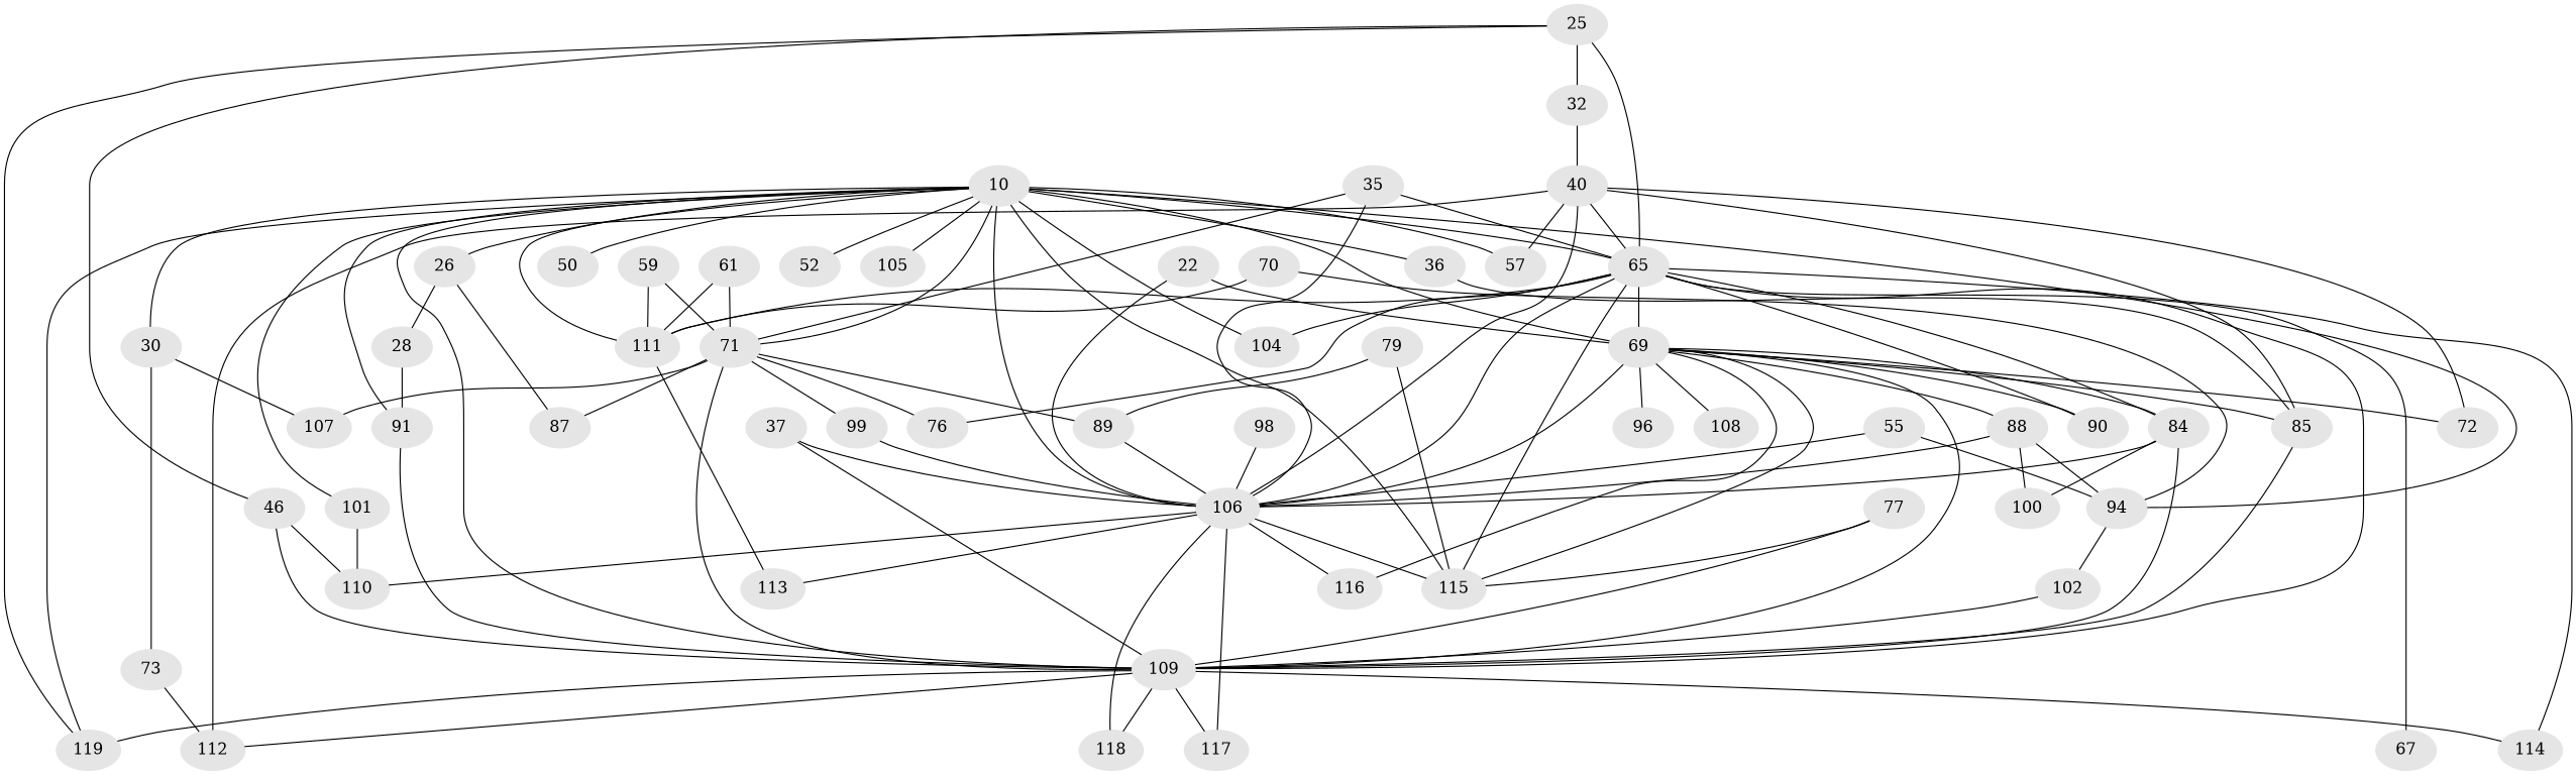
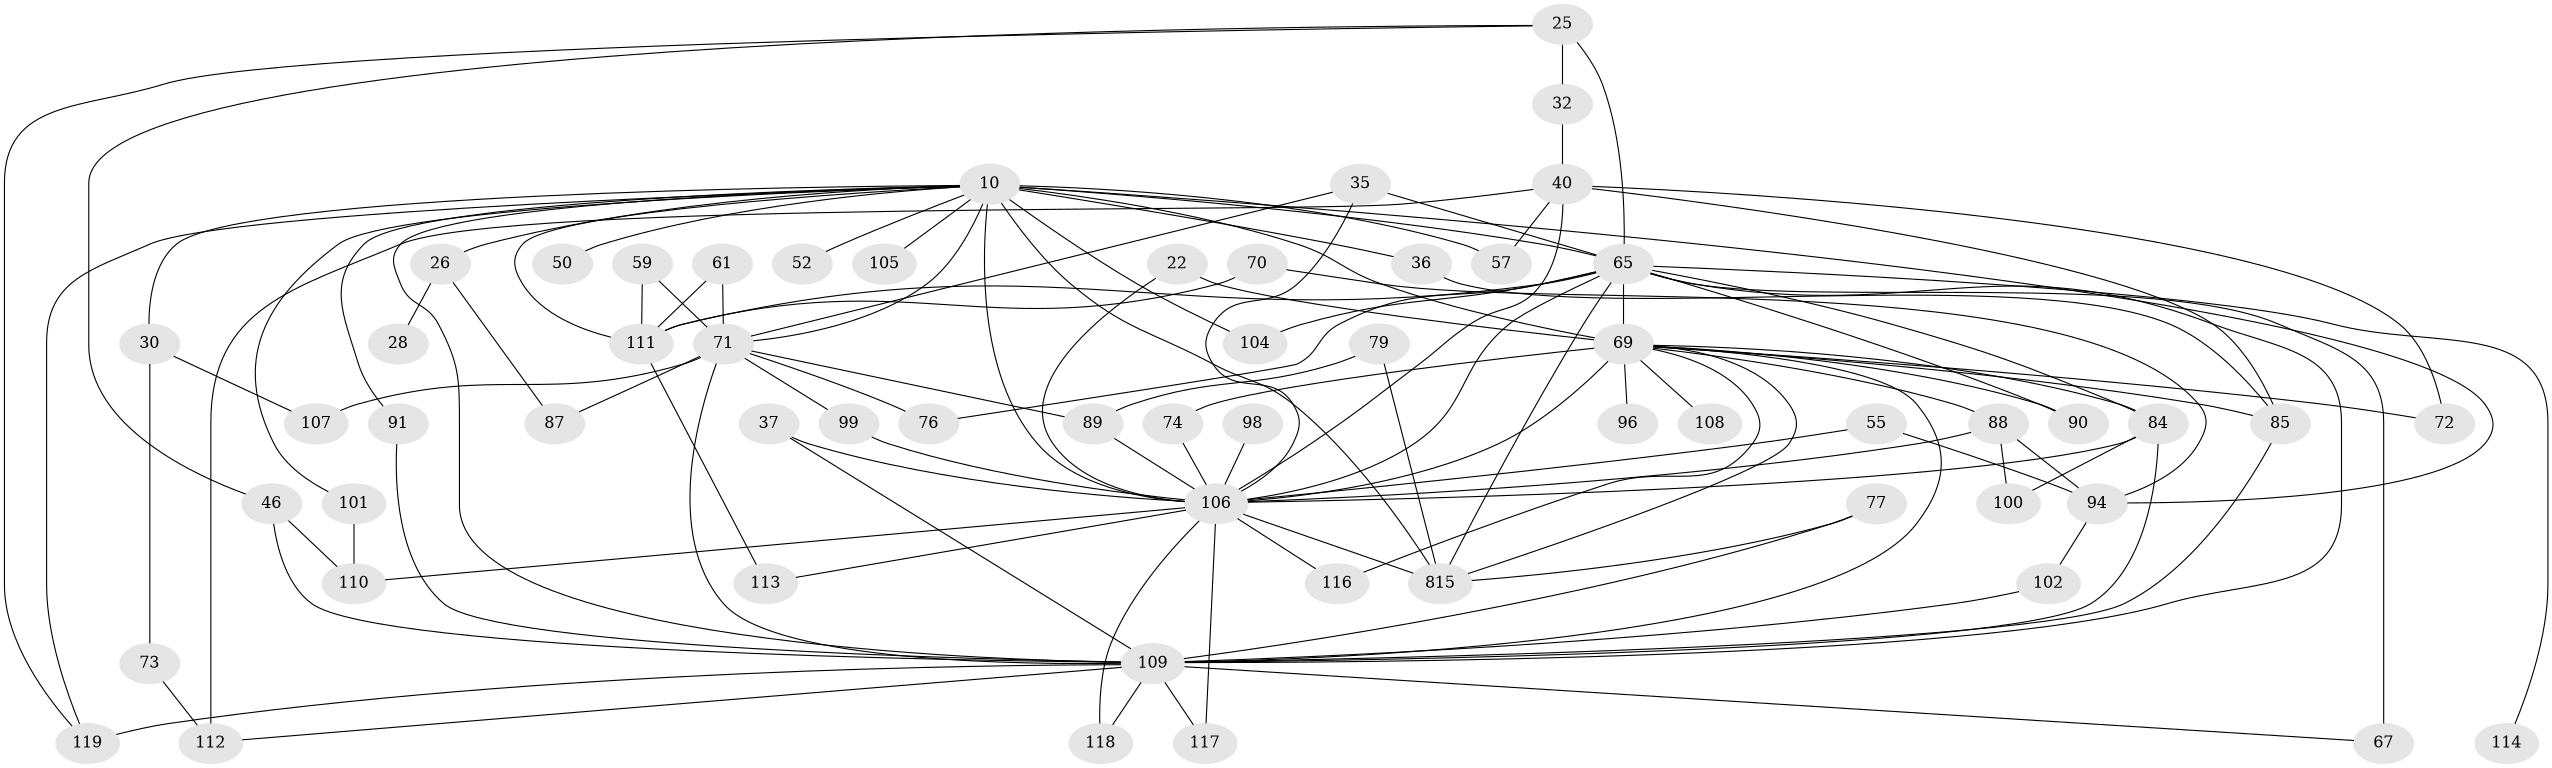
  graph {
    node [color=gray90 style=filled]
    10 [super="+3+7"]
    26
    30
    36
    50
    52
    57
    65 [super="+23+8"]
    69 [super="+49+56+51+9"]
    71 [super="+33+66"]
    91 [super="+21"]
    94 [super="+43"]
    101
    104
    105
    106 [super="+80+31+97"]
    109 [super="+63+83+45"]
    111 [super="+54"]
-   115 [super="+42+58+95+93"]
+   115 [super="+42+58+95+93" label=815]
    119 [super="+92"]
    28
    87
    73
    107
    85 [super="+39"]
    67
    76
    84 [super="+82+64"]
    90
    114
    72
+   74
    88 [super="+86"]
    96
    108
    116
    89 [super="+47"]
    99
    102
    110 [super="+75"]
    113
    117 [super="+103"]
    118
    112 [super="+60"]
    22
    25
    32
    46
    40 [super="+38"]
    35 [super="+34"]
    37
    55
    59
    61
    100
    70
    77
    79
    98
    10 -- 26 [weight=2]
    10 -- 30 [weight=2]
    10 -- 36 [weight=2]
    10 -- 50 [weight=2]
    10 -- 52 [weight=2]
    10 -- 57
    10 -- 65 [weight=9]
    10 -- 69 [weight=12]
    10 -- 71
    10 -- 91 [weight=2]
    10 -- 94 [weight=3]
    10 -- 101
    10 -- 104
    10 -- 105 [weight=2]
    10 -- 106 [weight=10]
    10 -- 109 [weight=6]
    10 -- 111 [weight=3]
    10 -- 115 [weight=2]
    10 -- 119
    26 -- 28
    26 -- 87
    30 -- 73
    30 -- 107
    36 -- 85
    65 -- 69 [weight=5]
    65 -- 104
    65 -- 106 [weight=4]
    65 -- 109 [weight=5]
    65 -- 111 [weight=2]
    65 -- 115 [weight=3]
    65 -- 67 [weight=2]
    65 -- 76
    65 -- 84
    65 -- 90
    65 -- 114
    69 -- 106 [weight=2]
    69 -- 109 [weight=4]
    69 -- 115
    69 -- 85
    69 -- 84
    69 -- 90
    69 -- 72
+   69 -- 74
    69 -- 88
    69 -- 96 [weight=2]
    69 -- 108 [weight=2]
    69 -- 116
    71 -- 109 [weight=5]
    71 -- 87
    71 -- 107
    71 -- 76
    71 -- 89 [weight=2]
    71 -- 99
    91 -- 109
    94 -- 102
    101 -- 110
    106 -- 115 [weight=3]
    106 -- 116
    106 -- 110 [weight=2]
    106 -- 113
    106 -- 117
    106 -- 118
    109 -- 119 [weight=2]
-   109 -- 114
+   109 -- 67
    109 -- 117
    109 -- 118
    109 -- 112
    111 -- 113
-   28 -- 91
    73 -- 112
    85 -- 109
    84 -- 106 [weight=3]
    84 -- 109 [weight=2]
    84 -- 100
+   74 -- 106
    88 -- 94
    88 -- 106 [weight=2]
    88 -- 100
    89 -- 106 [weight=2]
    99 -- 106
    102 -- 109
    22 -- 69
    22 -- 106
    25 -- 65 [weight=2]
    25 -- 119
    25 -- 32
    25 -- 46
    32 -- 40
    46 -- 109
    46 -- 110
    40 -- 57
-   40 -- 65 [weight=2]
    40 -- 106 [weight=2]
    40 -- 85
    40 -- 72
    40 -- 112 [weight=2]
    35 -- 65
    35 -- 71
    35 -- 106
    37 -- 106
    37 -- 109
    55 -- 94
    55 -- 106
    59 -- 71
    59 -- 111
    61 -- 71
    61 -- 111
    70 -- 94
    70 -- 111
    77 -- 109
    77 -- 115
    79 -- 115
    79 -- 89
    98 -- 106
  }
